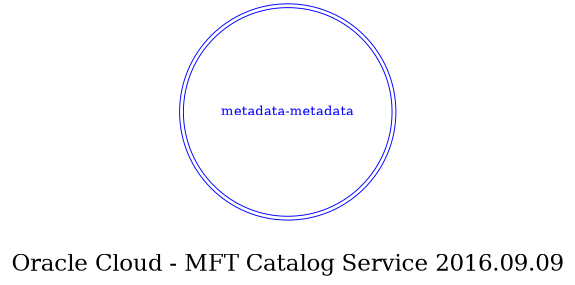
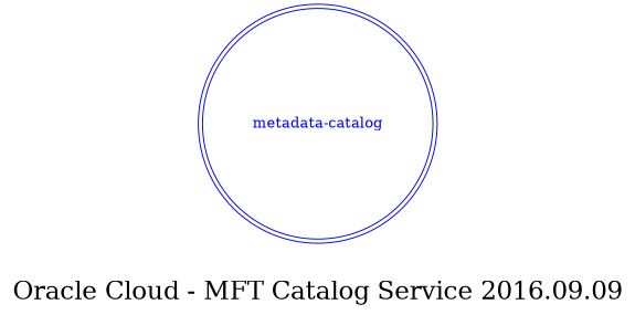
  digraph {
    fontsize=24
    label="Oracle Cloud - MFT Catalog Service 2016.09.09"
    splines=true
-   "metadata-catalog" [color=blue fontcolor=blue shape=doublecircle label="metadata-metadata"]
+   "metadata-catalog" [color=blue fontcolor=blue shape=doublecircle]
  }
